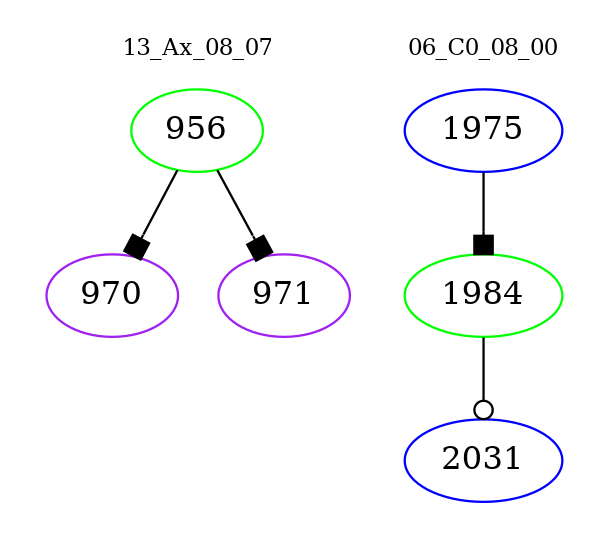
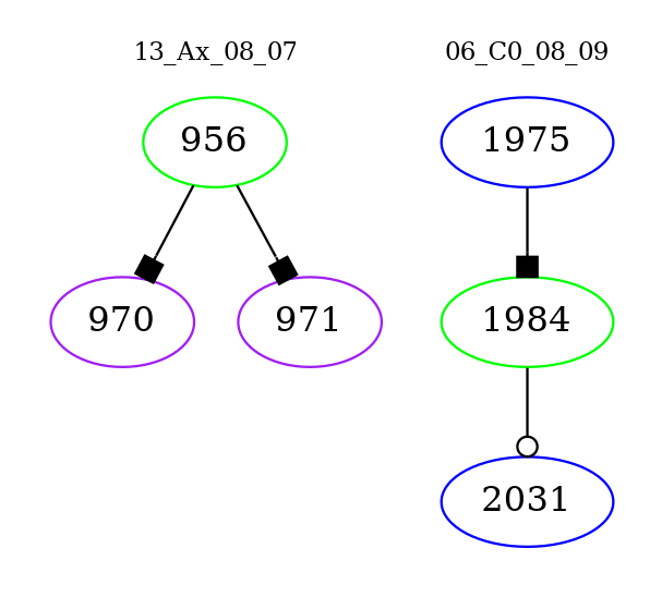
  digraph {
    node [color=green]
    edge [arrowhead=box color=black]
    n1 [label=956]
    n2 [color=purple label=970]
    n3 [color=purple label=971]
    n4 [label=1984]
    n5 [color=blue label=1975]
    n6 [color=blue label=2031]
    subgraph cluster_1 {
      color=white
      fontsize=10
      label="13_Ax_08_07"
      n1
      n2
      n3
    }
    subgraph cluster_2 {
      color=white
      fontsize=10
-     label="06_C0_08_00"
+     label="06_C0_08_09"
      n4
      n5
      n6
    }
    n1 -> n2
    n1 -> n3
    n4 -> n6 [arrowhead=odot]
    n5 -> n4
  }
